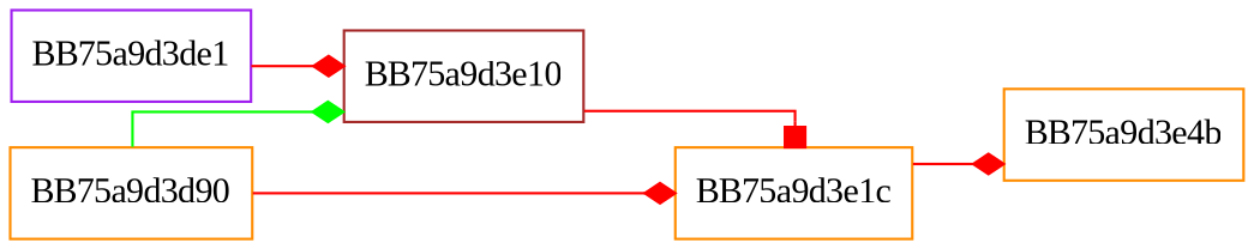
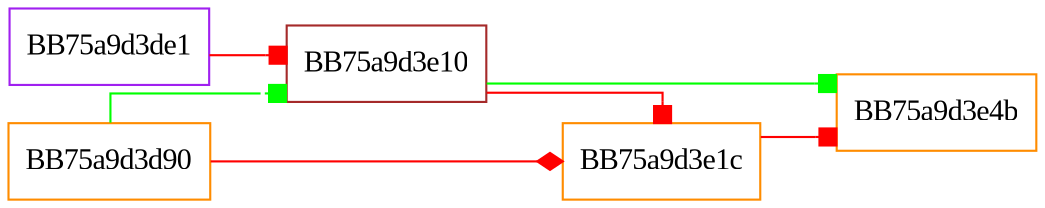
  digraph {
    fontname="Liberation Serif"
    rankdir=LR
    splines=ortho
    node [color=darkorange fontname="Liberation Serif" shape=box]
    edge [arrowhead=box color=red fontname="Liberation Serif"]
    BB75a9d3e10 [color=brown]
    BB75a9d3d90
    BB75a9d3e1c
    BB75a9d3e4b
    BB75a9d3de1 [color=purple]
    BB75a9d3e10 -> BB75a9d3e1c
-   BB75a9d3d90 -> BB75a9d3e10 [arrowhead=diamond color=green]
+   BB75a9d3e10 -> BB75a9d3e4b [color=green]
+   BB75a9d3d90 -> BB75a9d3e10 [color=green]
    BB75a9d3d90 -> BB75a9d3e1c [arrowhead=diamond]
-   BB75a9d3e1c -> BB75a9d3e4b [arrowhead=diamond]
-   BB75a9d3de1 -> BB75a9d3e10 [arrowhead=diamond]
+   BB75a9d3e1c -> BB75a9d3e4b
+   BB75a9d3de1 -> BB75a9d3e10
  }
